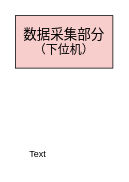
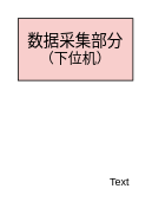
  <mxCell id="0" />
  <mxCell id="1" parent="0" />
  <mxCell id="2" value="&lt;font face=&quot;SimSun&quot; style=&quot;font-size: 18px;&quot;&gt;数据采集部分&lt;/font&gt;&lt;div&gt;&lt;font size=&quot;3&quot; face=&quot;SimSun&quot; style=&quot;&quot;&gt;（下位机）&lt;/font&gt;&lt;/div&gt;" style="rounded=0;whiteSpace=wrap;html=1;fillColor=#f8cecc;" vertex="1" parent="1"><mxGeometry x="20" y="20" width="130" height="70" as="geometry" /></mxCell>
- <mxCell id="3" value="Text" style="text;html=1;align=center;verticalAlign=middle;whiteSpace=wrap;rounded=0;" vertex="1" parent="1"><mxGeometry x="20" y="190" width="60" height="30" as="geometry" /></mxCell>
+ <mxCell id="3" value="Text" style="text;html=1;align=center;verticalAlign=middle;whiteSpace=wrap;rounded=0;" vertex="1" parent="1"><mxGeometry x="105" y="190" width="60" height="30" as="geometry" /></mxCell>
